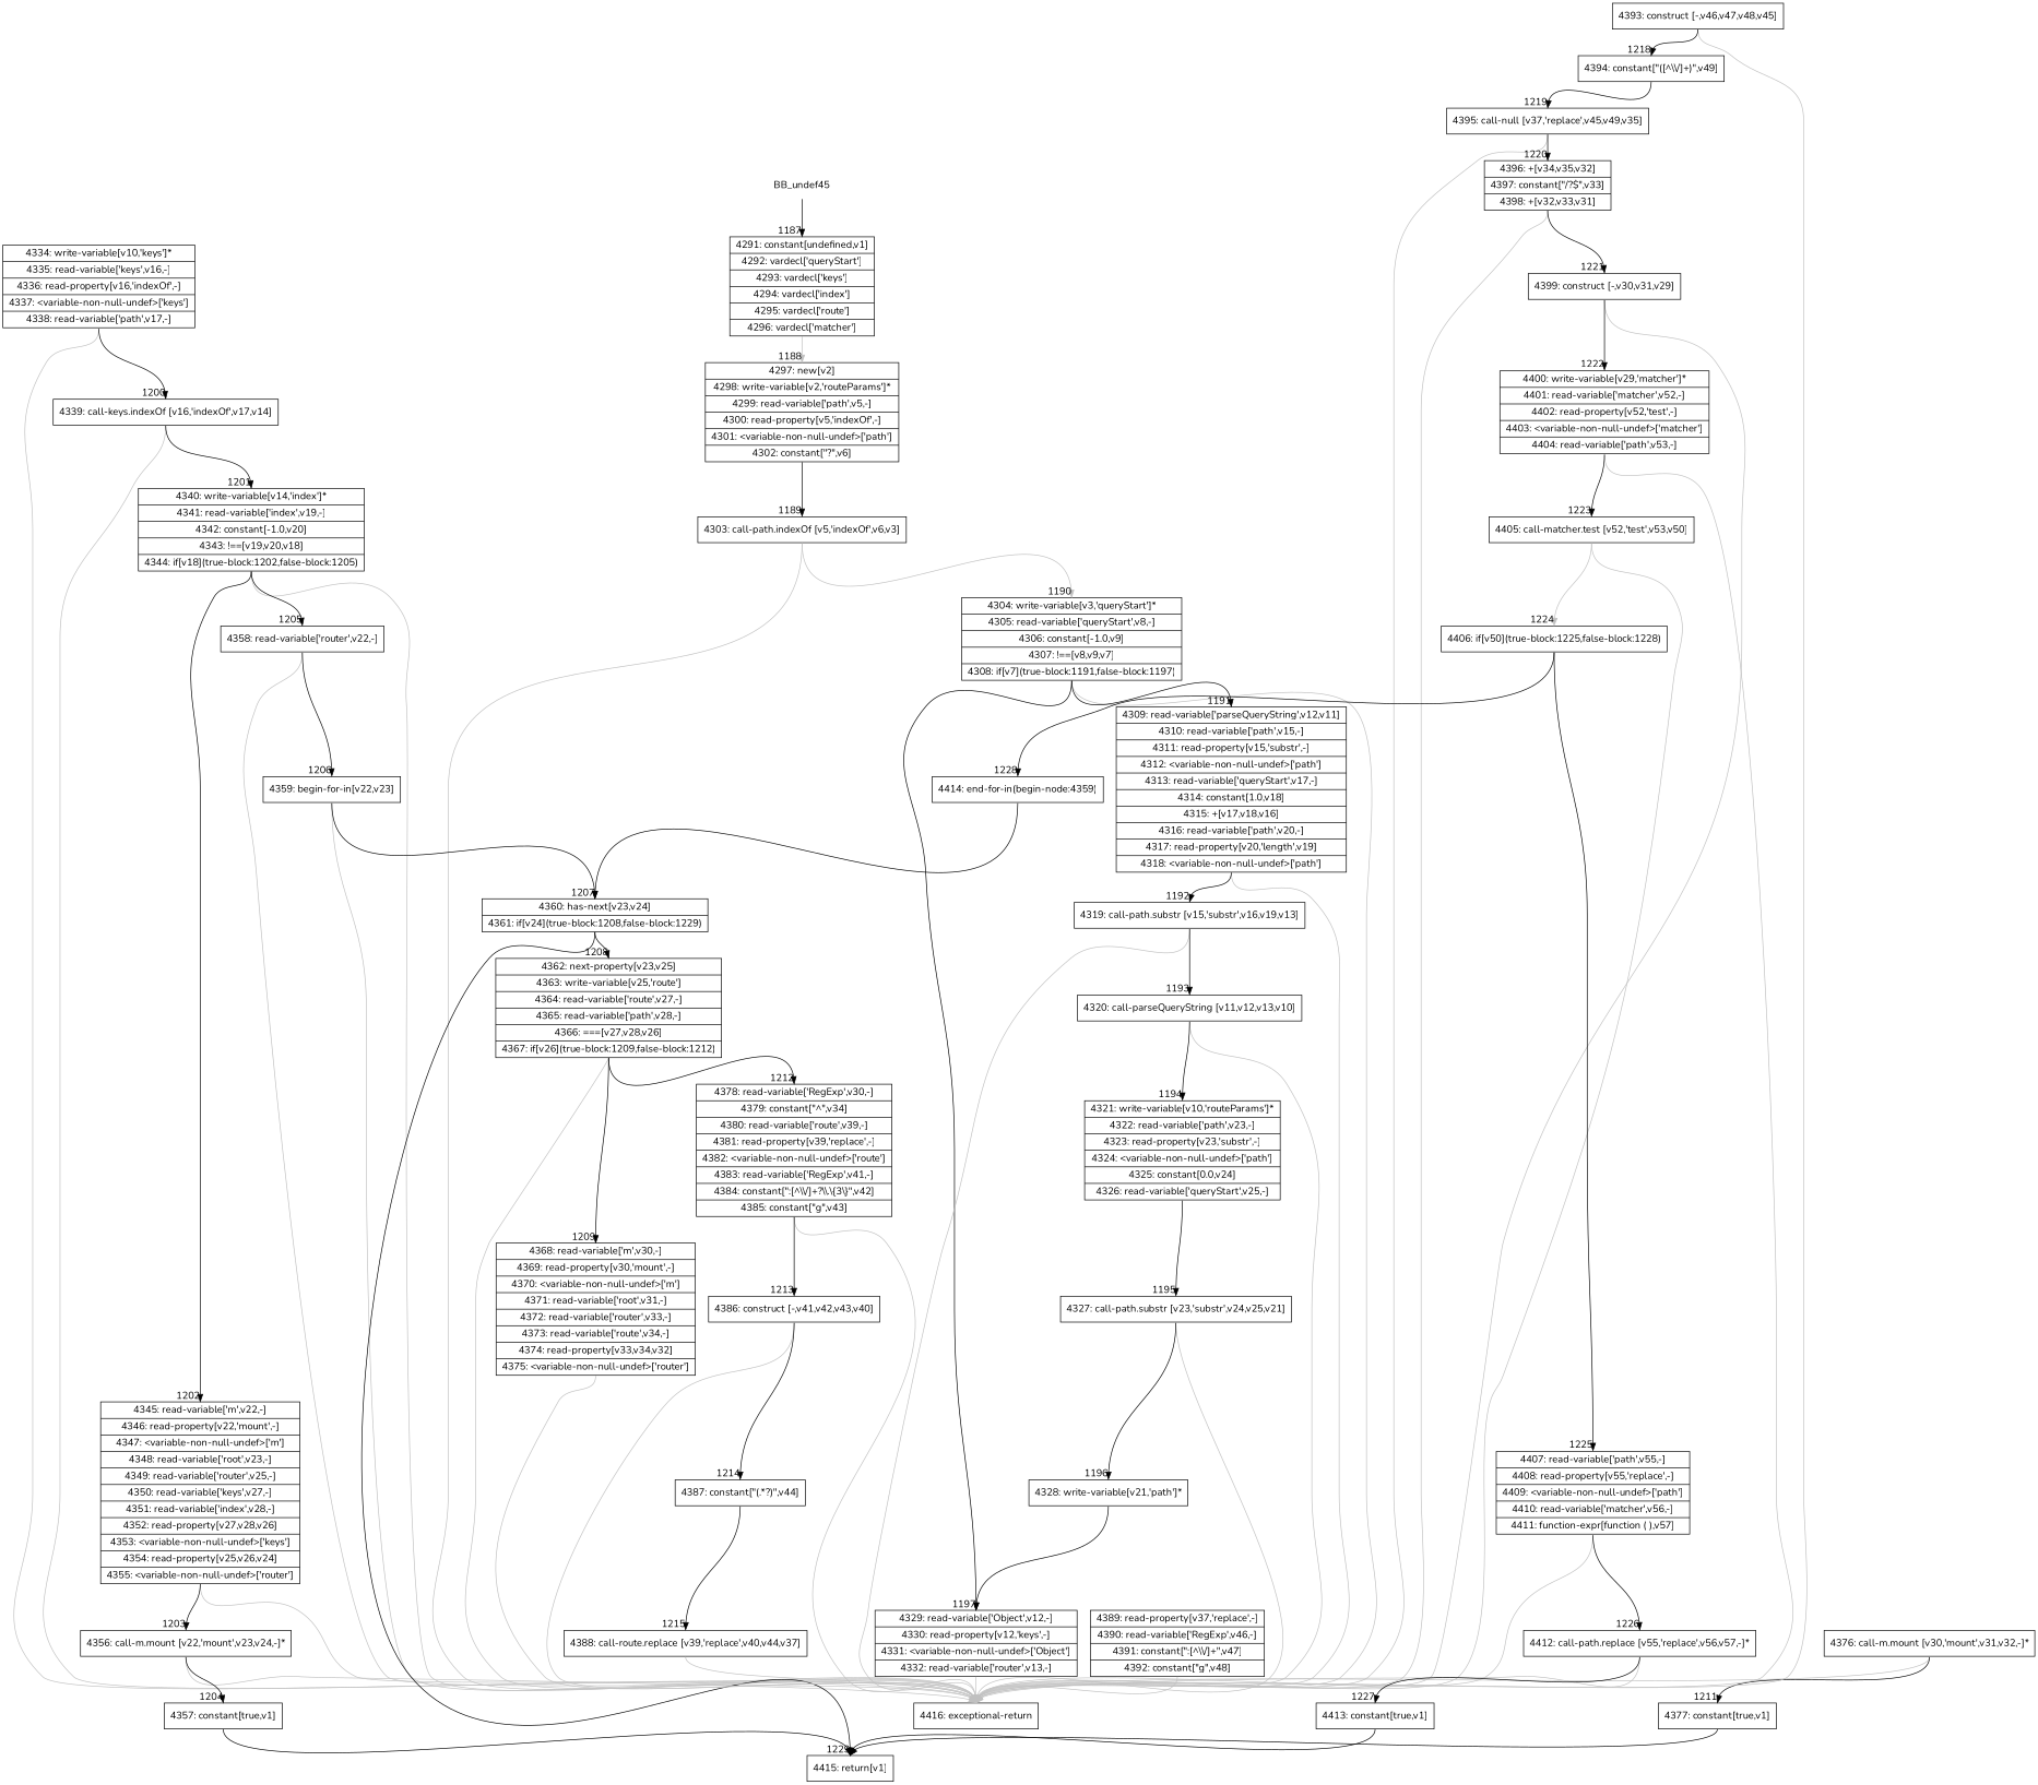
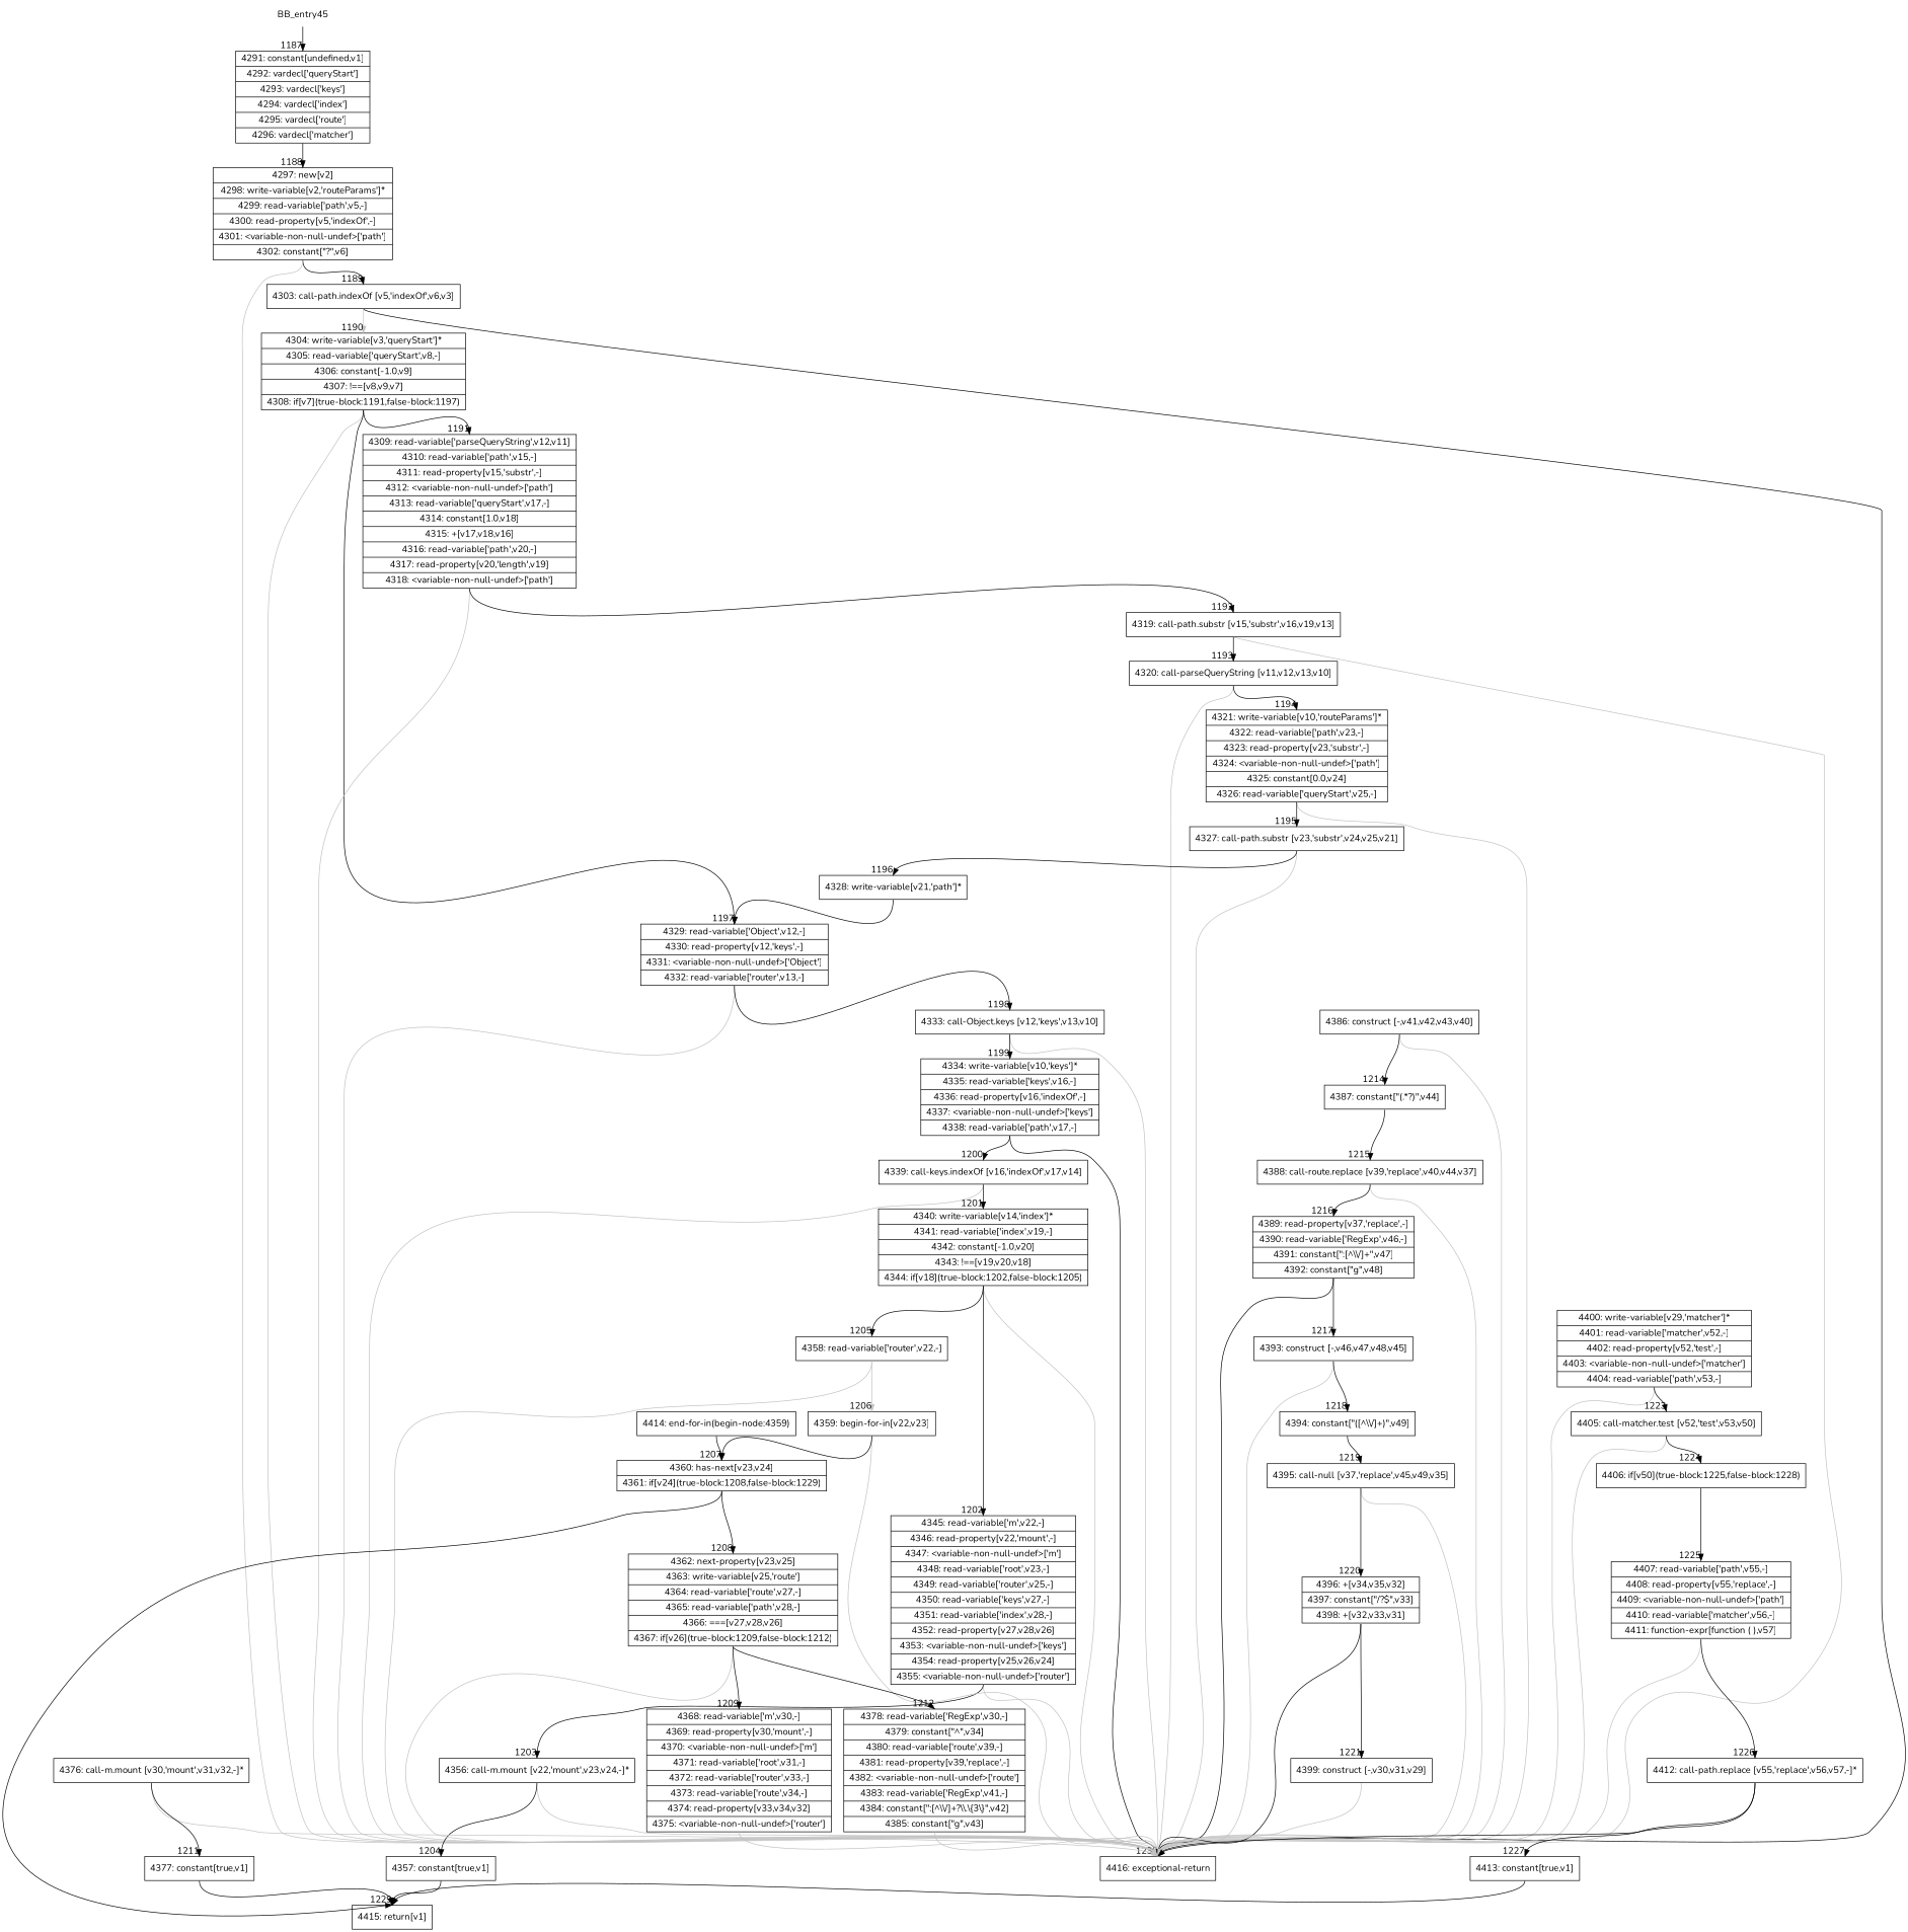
  digraph {
    fontname=Nunito
    rankdir=TD
    node [fontname=Nunito shape=record]
    edge [fontname=Nunito headport=n tailport=s]
-   BB_entry45 [shape=none label=BB_undef45]
+   BB_entry45 [shape=none]
    n2 [label="{4291: constant[undefined,v1]|4292: vardecl['queryStart']|4293: vardecl['keys']|4294: vardecl['index']|4295: vardecl['route']|4296: vardecl['matcher']}"]
    n3 [label="{4297: new[v2]|4298: write-variable[v2,'routeParams']*|4299: read-variable['path',v5,-]|4300: read-property[v5,'indexOf',-]|4301: \<variable-non-null-undef\>['path']|4302: constant[\"?\",v6]}"]
    n4 [label="{4303: call-path.indexOf [v5,'indexOf',v6,v3]}"]
    n5 [label="{4416: exceptional-return}"]
    n6 [label="{4304: write-variable[v3,'queryStart']*|4305: read-variable['queryStart',v8,-]|4306: constant[-1.0,v9]|4307: !==[v8,v9,v7]|4308: if[v7](true-block:1191,false-block:1197)}"]
    n7 [label="{4309: read-variable['parseQueryString',v12,v11]|4310: read-variable['path',v15,-]|4311: read-property[v15,'substr',-]|4312: \<variable-non-null-undef\>['path']|4313: read-variable['queryStart',v17,-]|4314: constant[1.0,v18]|4315: +[v17,v18,v16]|4316: read-variable['path',v20,-]|4317: read-property[v20,'length',v19]|4318: \<variable-non-null-undef\>['path']}"]
    n8 [label="{4329: read-variable['Object',v12,-]|4330: read-property[v12,'keys',-]|4331: \<variable-non-null-undef\>['Object']|4332: read-variable['router',v13,-]}"]
    n9 [label="{4319: call-path.substr [v15,'substr',v16,v19,v13]}"]
+   n10 [label="{4333: call-Object.keys [v12,'keys',v13,v10]}"]
    n11 [label="{4320: call-parseQueryString [v11,v12,v13,v10]}"]
    n12 [label="{4334: write-variable[v10,'keys']*|4335: read-variable['keys',v16,-]|4336: read-property[v16,'indexOf',-]|4337: \<variable-non-null-undef\>['keys']|4338: read-variable['path',v17,-]}"]
    n13 [label="{4321: write-variable[v10,'routeParams']*|4322: read-variable['path',v23,-]|4323: read-property[v23,'substr',-]|4324: \<variable-non-null-undef\>['path']|4325: constant[0.0,v24]|4326: read-variable['queryStart',v25,-]}"]
    n14 [label="{4327: call-path.substr [v23,'substr',v24,v25,v21]}"]
    n15 [label="{4328: write-variable[v21,'path']*}"]
    n16 [label="{4339: call-keys.indexOf [v16,'indexOf',v17,v14]}"]
    n17 [label="{4340: write-variable[v14,'index']*|4341: read-variable['index',v19,-]|4342: constant[-1.0,v20]|4343: !==[v19,v20,v18]|4344: if[v18](true-block:1202,false-block:1205)}"]
    n18 [label="{4345: read-variable['m',v22,-]|4346: read-property[v22,'mount',-]|4347: \<variable-non-null-undef\>['m']|4348: read-variable['root',v23,-]|4349: read-variable['router',v25,-]|4350: read-variable['keys',v27,-]|4351: read-variable['index',v28,-]|4352: read-property[v27,v28,v26]|4353: \<variable-non-null-undef\>['keys']|4354: read-property[v25,v26,v24]|4355: \<variable-non-null-undef\>['router']}"]
    n19 [label="{4358: read-variable['router',v22,-]}"]
    n20 [label="{4356: call-m.mount [v22,'mount',v23,v24,-]*}"]
    n21 [label="{4359: begin-for-in[v22,v23]}"]
    n22 [label="{4357: constant[true,v1]}"]
    n23 [label="{4360: has-next[v23,v24]|4361: if[v24](true-block:1208,false-block:1229)}"]
    n24 [label="{4415: return[v1]}"]
    n25 [label="{4362: next-property[v23,v25]|4363: write-variable[v25,'route']|4364: read-variable['route',v27,-]|4365: read-variable['path',v28,-]|4366: ===[v27,v28,v26]|4367: if[v26](true-block:1209,false-block:1212)}"]
    n26 [label="{4368: read-variable['m',v30,-]|4369: read-property[v30,'mount',-]|4370: \<variable-non-null-undef\>['m']|4371: read-variable['root',v31,-]|4372: read-variable['router',v33,-]|4373: read-variable['route',v34,-]|4374: read-property[v33,v34,v32]|4375: \<variable-non-null-undef\>['router']}"]
    n27 [label="{4378: read-variable['RegExp',v30,-]|4379: constant[\"^\",v34]|4380: read-variable['route',v39,-]|4381: read-property[v39,'replace',-]|4382: \<variable-non-null-undef\>['route']|4383: read-variable['RegExp',v41,-]|4384: constant[\":[^\\\\/]+?\\\\.\\\{3\\\}\",v42]|4385: constant[\"g\",v43]}"]
    n28 [label="{4386: construct [-,v41,v42,v43,v40]}"]
    n29 [label="{4376: call-m.mount [v30,'mount',v31,v32,-]*}"]
    n30 [label="{4377: constant[true,v1]}"]
    n31 [label="{4387: constant[\"(.*?)\",v44]}"]
    n32 [label="{4388: call-route.replace [v39,'replace',v40,v44,v37]}"]
    n33 [label="{4389: read-property[v37,'replace',-]|4390: read-variable['RegExp',v46,-]|4391: constant[\":[^\\\\/]+\",v47]|4392: constant[\"g\",v48]}"]
    n34 [label="{4393: construct [-,v46,v47,v48,v45]}"]
    n35 [label="{4394: constant[\"([^\\\\/]+)\",v49]}"]
    n36 [label="{4395: call-null [v37,'replace',v45,v49,v35]}"]
    n37 [label="{4396: +[v34,v35,v32]|4397: constant[\"/?$\",v33]|4398: +[v32,v33,v31]}"]
    n38 [label="{4399: construct [-,v30,v31,v29]}"]
    n39 [label="{4400: write-variable[v29,'matcher']*|4401: read-variable['matcher',v52,-]|4402: read-property[v52,'test',-]|4403: \<variable-non-null-undef\>['matcher']|4404: read-variable['path',v53,-]}"]
    n40 [label="{4405: call-matcher.test [v52,'test',v53,v50]}"]
    n41 [label="{4406: if[v50](true-block:1225,false-block:1228)}"]
    n42 [label="{4407: read-variable['path',v55,-]|4408: read-property[v55,'replace',-]|4409: \<variable-non-null-undef\>['path']|4410: read-variable['matcher',v56,-]|4411: function-expr[function ( ),v57]}"]
    n43 [label="{4414: end-for-in(begin-node:4359)}"]
    n44 [label="{4412: call-path.replace [v55,'replace',v56,v57,-]*}"]
    n45 [label="{4413: constant[true,v1]}"]
    BB_entry45 -> n2 [headlabel="    1187"]
-   n2 -> n3 [headlabel="      1188" color=gray]
+   n2 -> n3 [headlabel="      1188"]
    n3 -> n4 [headlabel="      1189"]
-   n4 -> n5 [color=gray]
+   n3 -> n5 [color=gray headlabel="      1230"]
+   n4 -> n5 [color=black]
    n4 -> n6 [color=gray headlabel="      1190"]
    n6 -> n5 [color=gray]
    n6 -> n7 [headlabel="      1191"]
    n6 -> n8 [headlabel="      1197"]
    n7 -> n5 [color=gray]
    n7 -> n9 [headlabel="      1192"]
    n8 -> n5 [color=gray]
+   n8 -> n10 [headlabel="      1198"]
    n9 -> n5 [color=gray]
    n9 -> n11 [headlabel="      1193"]
+   n10 -> n5 [color=gray]
+   n10 -> n12 [headlabel="      1199"]
    n11 -> n5 [color=gray]
    n11 -> n13 [headlabel="      1194"]
-   n12 -> n5 [color=gray]
+   n12 -> n5 [color=black]
    n12 -> n16 [headlabel="      1200"]
+   n13 -> n5 [color=gray]
    n13 -> n14 [headlabel="      1195"]
    n14 -> n5 [color=gray]
    n14 -> n15 [headlabel="      1196"]
    n15 -> n8
    n16 -> n5 [color=gray]
    n16 -> n17 [headlabel="      1201"]
    n17 -> n5 [color=gray]
    n17 -> n18 [headlabel="      1202"]
    n17 -> n19 [headlabel="      1205"]
    n18 -> n5 [color=gray]
    n18 -> n20 [headlabel="      1203"]
    n19 -> n5 [color=gray]
-   n19 -> n21 [headlabel="      1206"]
+   n19 -> n21 [headlabel="      1206" color=gray]
    n20 -> n5 [color=gray]
    n20 -> n22 [headlabel="      1204"]
    n21 -> n5 [color=gray]
    n21 -> n23 [headlabel="      1207"]
    n22 -> n24 [headlabel="      1229"]
    n23 -> n24
    n23 -> n25 [headlabel="      1208"]
    n25 -> n5 [color=gray]
    n25 -> n26 [headlabel="      1209"]
    n25 -> n27 [headlabel="      1212"]
    n26 -> n5 [color=gray]
    n27 -> n5 [color=gray]
-   n27 -> n28 [headlabel="      1213"]
    n28 -> n5 [color=gray]
    n28 -> n31 [headlabel="      1214"]
    n29 -> n5 [color=gray]
    n29 -> n30 [headlabel="      1211"]
    n30 -> n24
    n31 -> n32 [headlabel="      1215"]
    n32 -> n5 [color=gray]
-   n33 -> n5 [color=gray]
+   n32 -> n33 [headlabel="      1216"]
+   n33 -> n5 [color=black]
+   n33 -> n34 [headlabel="      1217"]
    n34 -> n5 [color=gray]
    n34 -> n35 [headlabel="      1218"]
    n35 -> n36 [headlabel="      1219"]
    n36 -> n5 [color=gray]
    n36 -> n37 [headlabel="      1220"]
-   n37 -> n5 [color=gray]
+   n37 -> n5 [color=black]
    n37 -> n38 [headlabel="      1221"]
    n38 -> n5 [color=gray]
-   n38 -> n39 [headlabel="      1222"]
    n39 -> n5 [color=gray]
    n39 -> n40 [headlabel="      1223"]
    n40 -> n5 [color=gray]
-   n40 -> n41 [headlabel="      1224" color=gray]
+   n40 -> n41 [headlabel="      1224"]
    n41 -> n42 [headlabel="      1225"]
-   n41 -> n43 [headlabel="      1228"]
    n42 -> n5 [color=gray]
    n42 -> n44 [headlabel="      1226"]
    n43 -> n23
-   n44 -> n5 [color=gray]
+   n44 -> n5 [color=black]
    n44 -> n45 [headlabel="      1227"]
    n45 -> n24
  }
